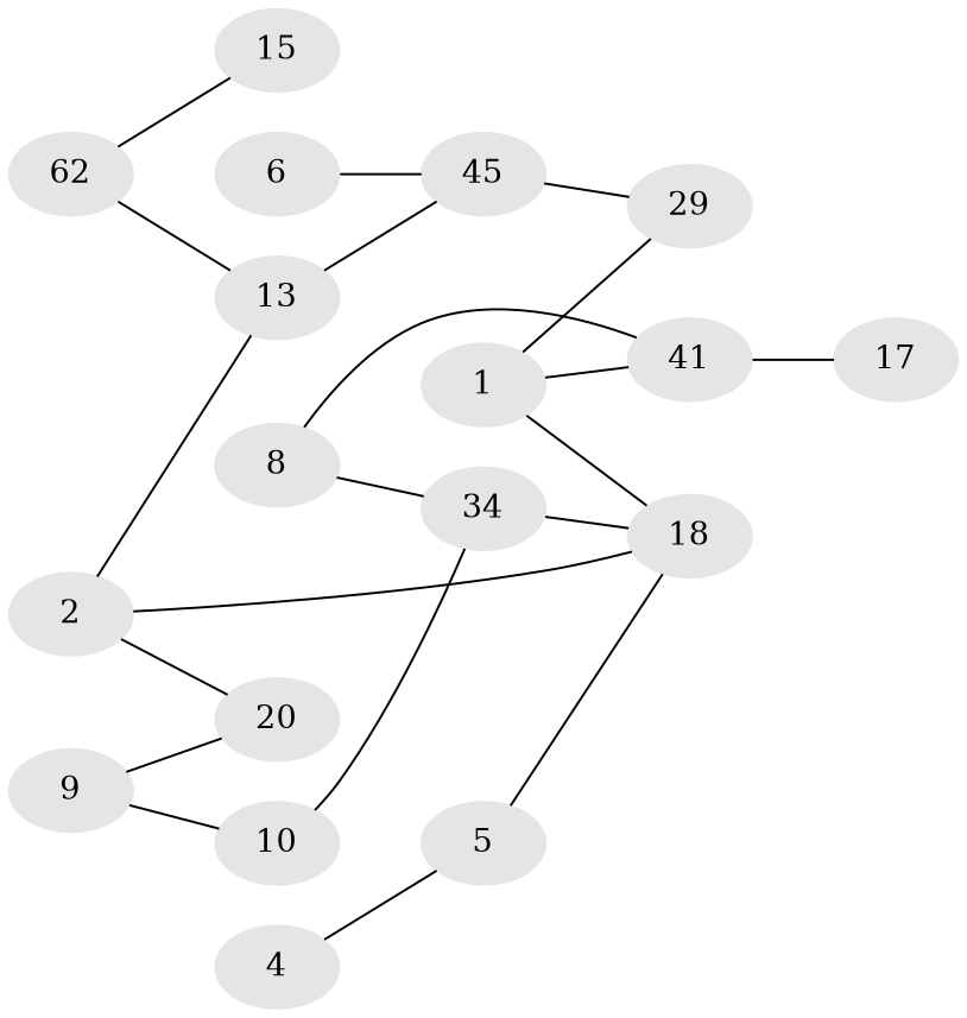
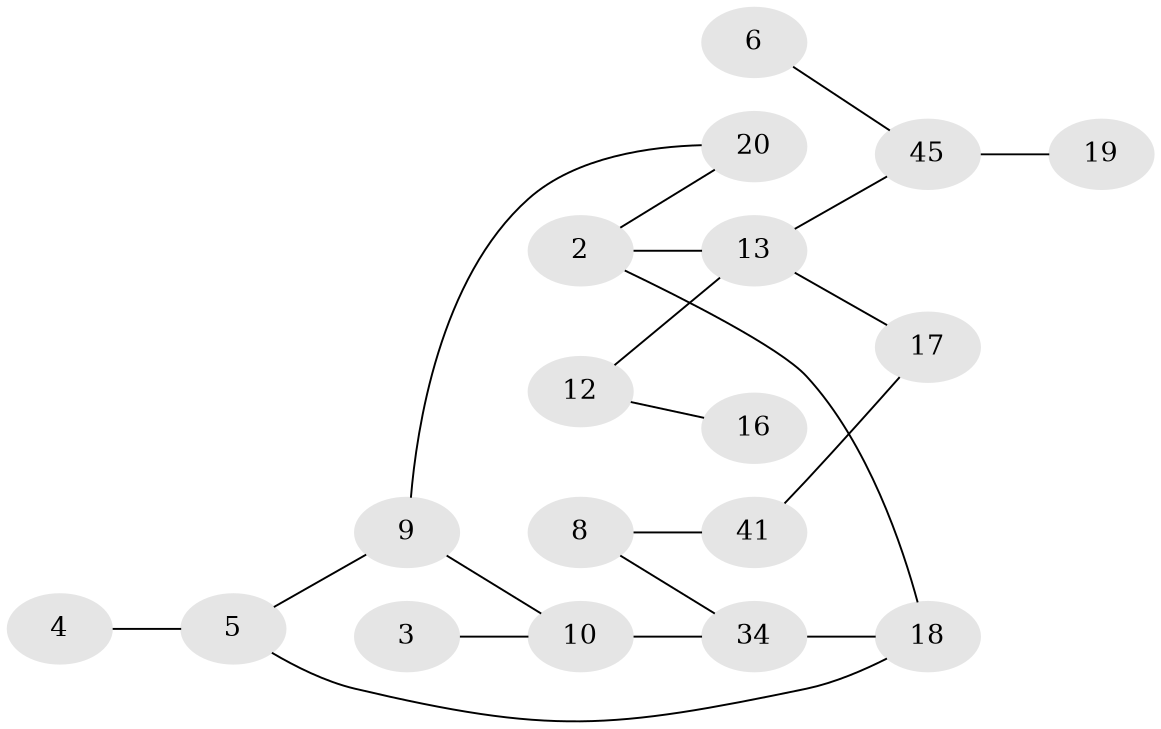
  graph {
    rankdir=LR
    node [color=gray90 style=filled]
    edge [weight=1.0]
    n1 [label=41]
-   1
    18
-   19 [label=29]
+   19
    17
    2
    13
    20
    n9 [label=45]
+   3
    10
    n12 [label=34]
    4
    5
    9
    6
    8
-   12 [label=62]
-   16 [label=15]
+   12
+   16
    n1 -- 17
-   1 -- n1
-   1 -- 18
-   1 -- 19
    2 -- 18
    2 -- 13
    2 -- 20
+   13 -- 17
    13 -- n9
    n9 -- 19
+   3 -- 10
    10 -- n12
    n12 -- 18
    4 -- 5
    5 -- 18
+   5 -- 9
    9 -- 20
    9 -- 10
    6 -- n9
    8 -- n1
    8 -- n12
    12 -- 13
    12 -- 16
  }
